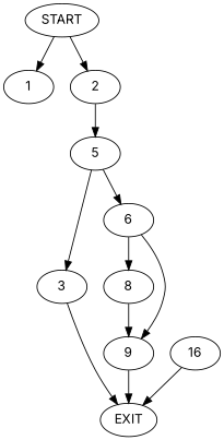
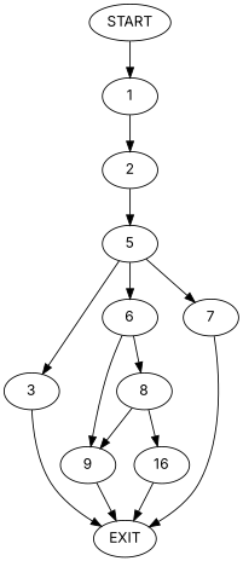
  digraph {
    fontname=Inter
    node [fontname=Inter]
    edge [fontname=Inter]
    n1 [label=START]
    1
    2
    n4 [label=EXIT]
    5
    3
    6
+   7
    8
    9
    n11 [label=16]
    n1 -> 1
-   n1 -> 2
+   1 -> 2
    2 -> 5
    5 -> 3
    5 -> 6
+   5 -> 7
    3 -> n4
    6 -> 8
    6 -> 9
+   7 -> n4
    8 -> 9
+   8 -> n11
    9 -> n4
    n11 -> n4
  }
